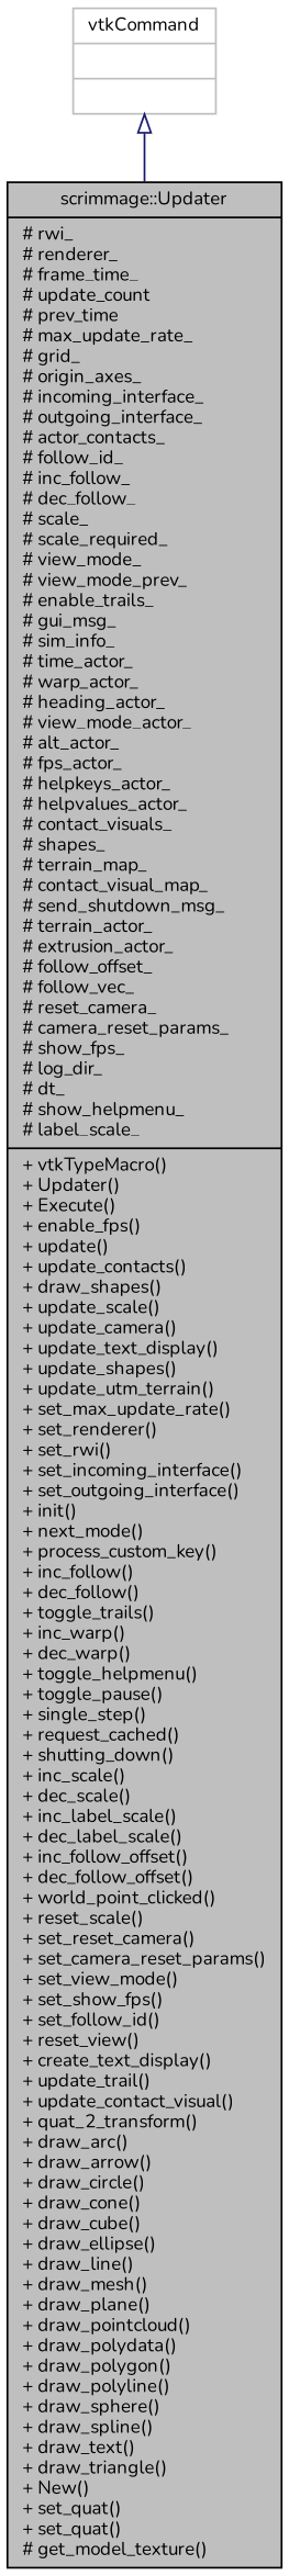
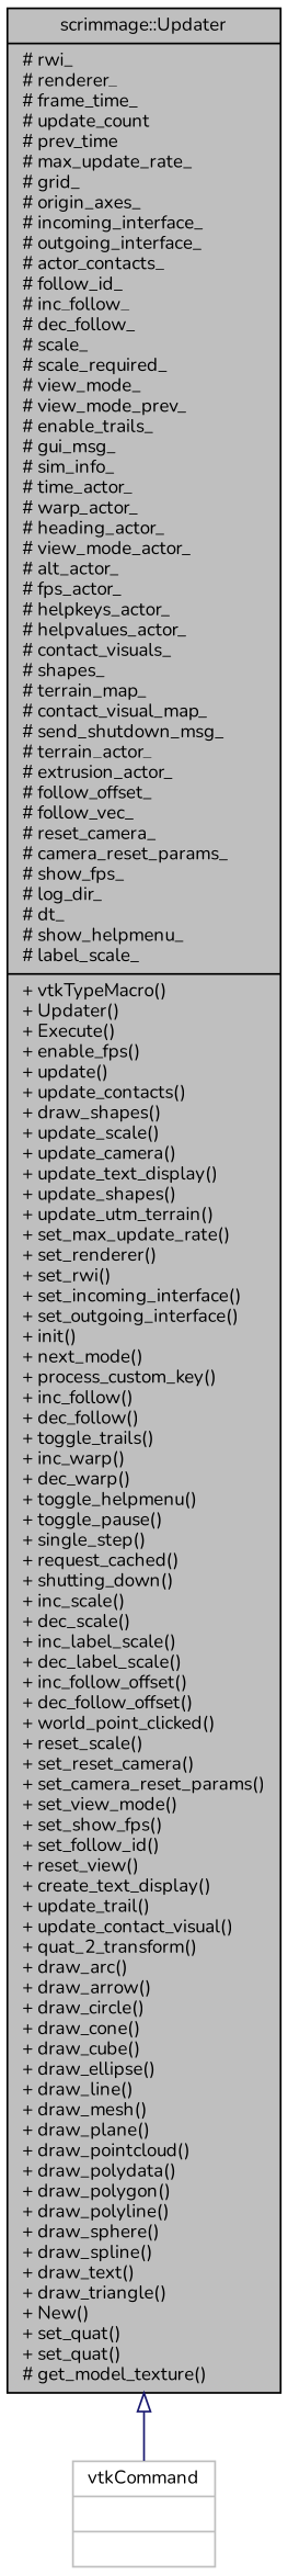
  digraph {
    fontname=Nunito
    node [fontname=Nunito fontsize=10 shape=record style=filled]
    n1 [color=black fillcolor=grey75 fontcolor=black height=0.2 label="{scrimmage::Updater\n|# rwi_\l# renderer_\l# frame_time_\l# update_count\l# prev_time\l# max_update_rate_\l# grid_\l# origin_axes_\l# incoming_interface_\l# outgoing_interface_\l# actor_contacts_\l# follow_id_\l# inc_follow_\l# dec_follow_\l# scale_\l# scale_required_\l# view_mode_\l# view_mode_prev_\l# enable_trails_\l# gui_msg_\l# sim_info_\l# time_actor_\l# warp_actor_\l# heading_actor_\l# view_mode_actor_\l# alt_actor_\l# fps_actor_\l# helpkeys_actor_\l# helpvalues_actor_\l# contact_visuals_\l# shapes_\l# terrain_map_\l# contact_visual_map_\l# send_shutdown_msg_\l# terrain_actor_\l# extrusion_actor_\l# follow_offset_\l# follow_vec_\l# reset_camera_\l# camera_reset_params_\l# show_fps_\l# log_dir_\l# dt_\l# show_helpmenu_\l# label_scale_\l|+ vtkTypeMacro()\l+ Updater()\l+ Execute()\l+ enable_fps()\l+ update()\l+ update_contacts()\l+ draw_shapes()\l+ update_scale()\l+ update_camera()\l+ update_text_display()\l+ update_shapes()\l+ update_utm_terrain()\l+ set_max_update_rate()\l+ set_renderer()\l+ set_rwi()\l+ set_incoming_interface()\l+ set_outgoing_interface()\l+ init()\l+ next_mode()\l+ process_custom_key()\l+ inc_follow()\l+ dec_follow()\l+ toggle_trails()\l+ inc_warp()\l+ dec_warp()\l+ toggle_helpmenu()\l+ toggle_pause()\l+ single_step()\l+ request_cached()\l+ shutting_down()\l+ inc_scale()\l+ dec_scale()\l+ inc_label_scale()\l+ dec_label_scale()\l+ inc_follow_offset()\l+ dec_follow_offset()\l+ world_point_clicked()\l+ reset_scale()\l+ set_reset_camera()\l+ set_camera_reset_params()\l+ set_view_mode()\l+ set_show_fps()\l+ set_follow_id()\l+ reset_view()\l+ create_text_display()\l+ update_trail()\l+ update_contact_visual()\l+ quat_2_transform()\l+ draw_arc()\l+ draw_arrow()\l+ draw_circle()\l+ draw_cone()\l+ draw_cube()\l+ draw_ellipse()\l+ draw_line()\l+ draw_mesh()\l+ draw_plane()\l+ draw_pointcloud()\l+ draw_polydata()\l+ draw_polygon()\l+ draw_polyline()\l+ draw_sphere()\l+ draw_spline()\l+ draw_text()\l+ draw_triangle()\l+ New()\l+ set_quat()\l+ set_quat()\l# get_model_texture()\l}" width=0.4]
    n2 [color=grey75 fillcolor=white height=0.2 label="{vtkCommand\n||}" width=0.4]
-   n2 -> n1 [arrowtail=onormal color=midnightblue dir=back fontname=Nunito fontsize=10 labelfontname=Helvetica labelfontsize=10 style=solid]
+   n1 -> n2 [arrowtail=onormal color=midnightblue dir=back fontname=Nunito fontsize=10 labelfontname=Helvetica labelfontsize=10 style=solid]
  }
